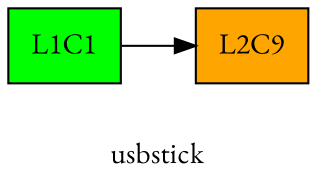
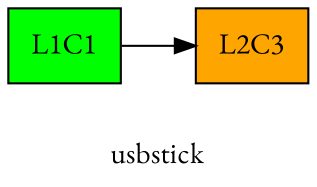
  digraph {
    label=usbstick
    rankdir=LR
    fontname="EB Garamond"
    node [shape=box style=filled fontname="EB Garamond"]
    L1C1 [fillcolor=green]
-   L2C3 [fillcolor=orange label=L2C9]
+   L2C3 [fillcolor=orange]
    L1C1 -> L2C3 [fontname="EB Garamond"]
  }
